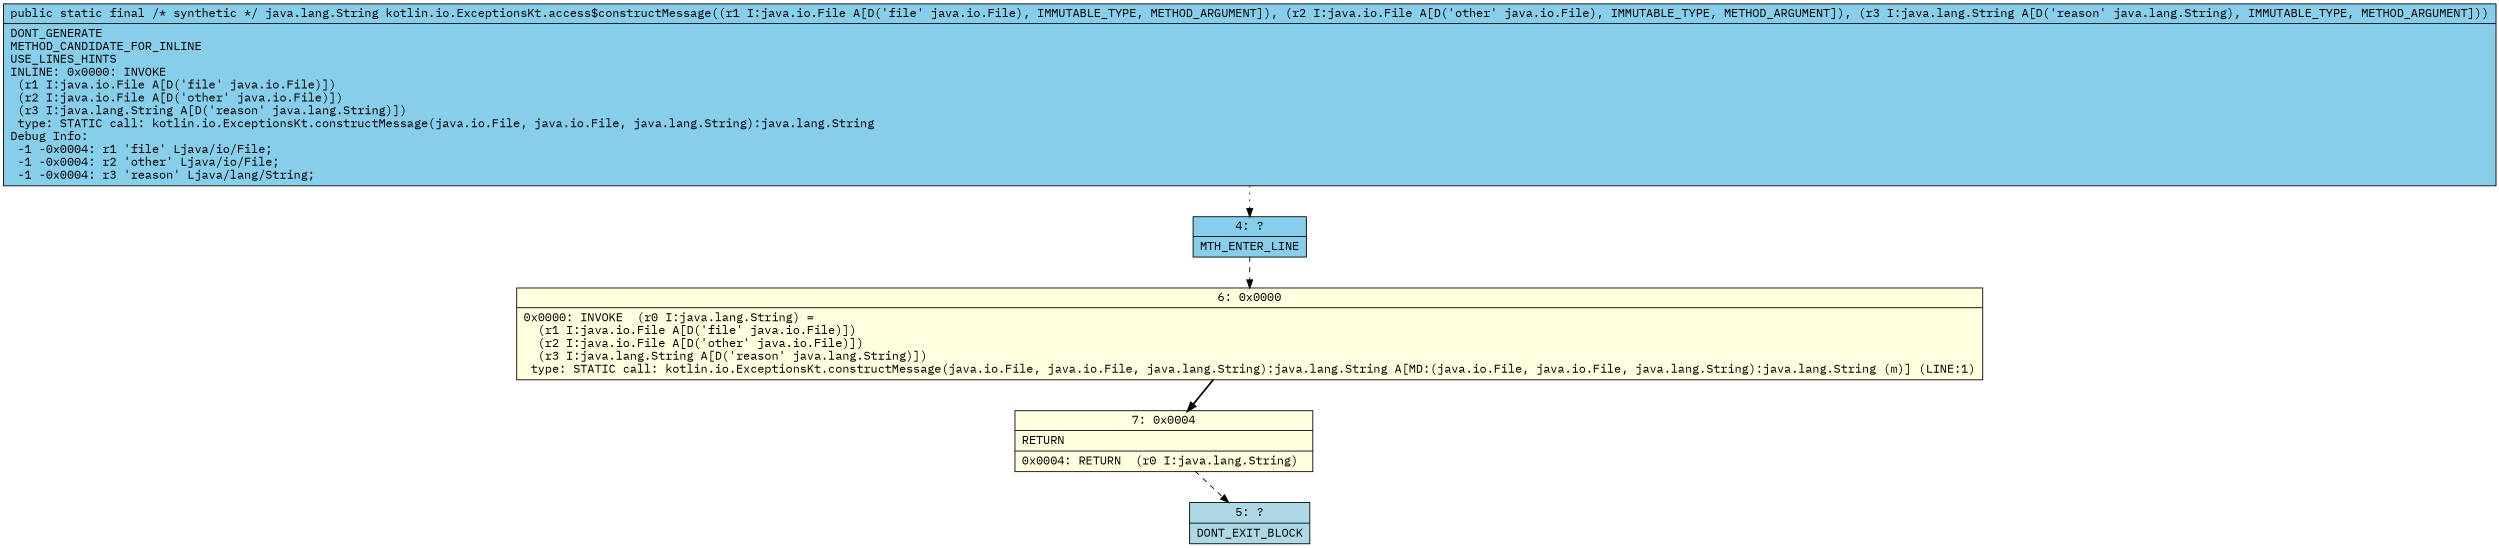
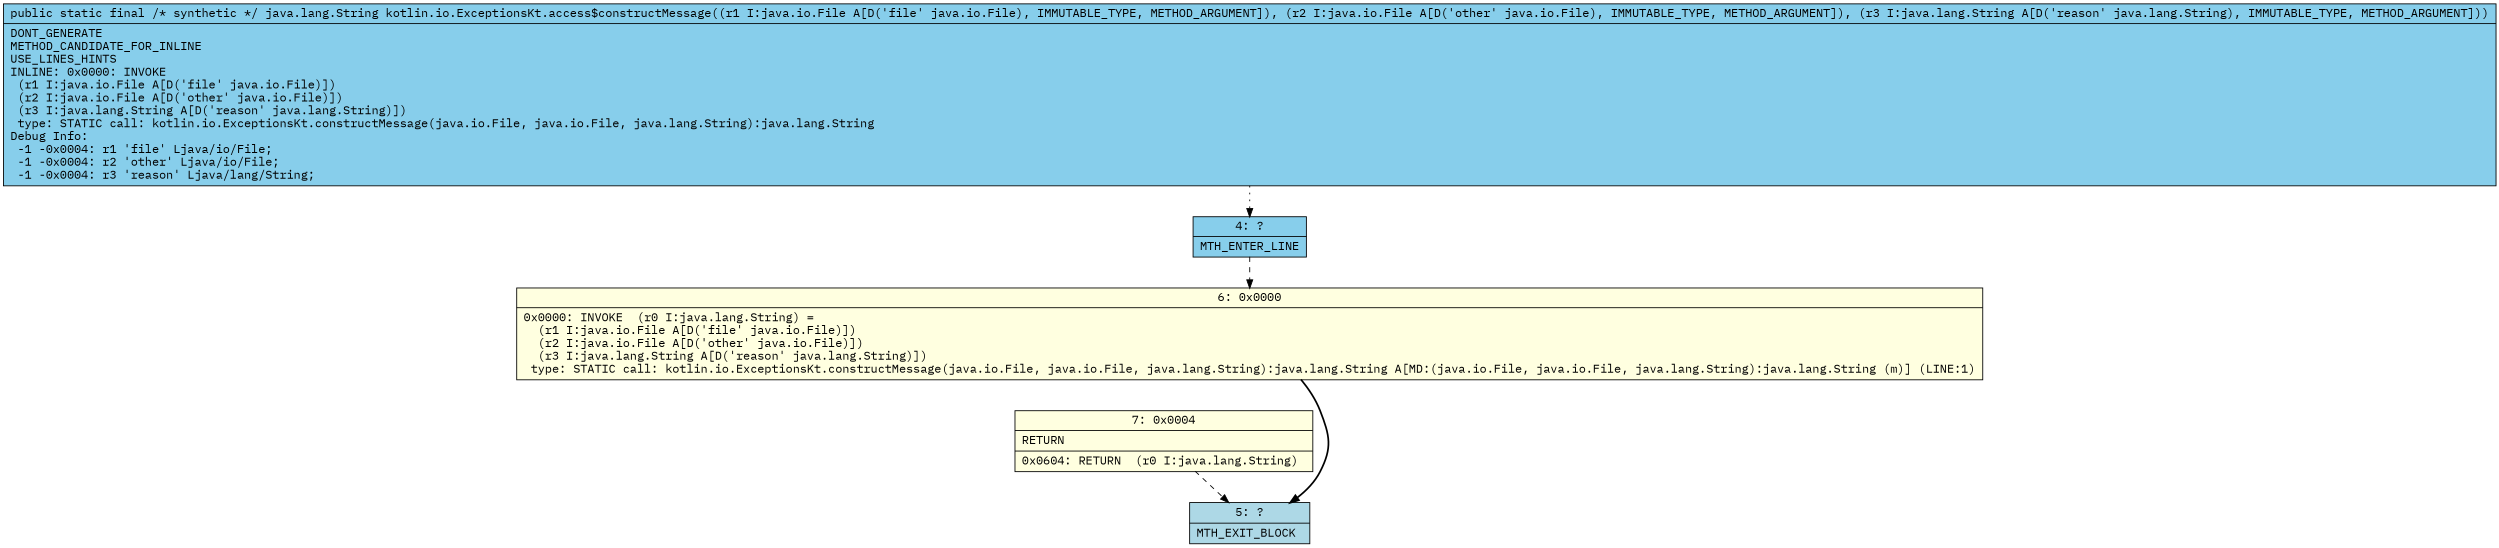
  digraph {
    fontname="IBM Plex Mono"
    node [fillcolor=skyblue fontname="IBM Plex Mono" shape=record style=filled]
    edge [fontname="IBM Plex Mono" style=dashed]
    n1 [label="{4\:\ ?|MTH_ENTER_LINE\l}"]
    n2 [fillcolor=lightyellow label="{6\:\ 0x0000|0x0000: INVOKE  (r0 I:java.lang.String) = \l  (r1 I:java.io.File A[D('file' java.io.File)])\l  (r2 I:java.io.File A[D('other' java.io.File)])\l  (r3 I:java.lang.String A[D('reason' java.lang.String)])\l type: STATIC call: kotlin.io.ExceptionsKt.constructMessage(java.io.File, java.io.File, java.lang.String):java.lang.String A[MD:(java.io.File, java.io.File, java.lang.String):java.lang.String (m)] (LINE:1)\l}"]
-   n3 [fillcolor=lightyellow label="{7\:\ 0x0004|RETURN\l|0x0004: RETURN  (r0 I:java.lang.String) \l}"]
-   n4 [fillcolor=lightblue label="{5\:\ ?|DONT_EXIT_BLOCK\l}"]
+   n3 [fillcolor=lightyellow label="{7\:\ 0x0004|RETURN\l|0x0604: RETURN  (r0 I:java.lang.String) \l}"]
+   n4 [fillcolor=lightblue label="{5\:\ ?|MTH_EXIT_BLOCK\l}"]
    n5 [label="{public static final \/* synthetic *\/ java.lang.String kotlin.io.ExceptionsKt.access$constructMessage((r1 I:java.io.File A[D('file' java.io.File), IMMUTABLE_TYPE, METHOD_ARGUMENT]), (r2 I:java.io.File A[D('other' java.io.File), IMMUTABLE_TYPE, METHOD_ARGUMENT]), (r3 I:java.lang.String A[D('reason' java.lang.String), IMMUTABLE_TYPE, METHOD_ARGUMENT]))  | DONT_GENERATE\lMETHOD_CANDIDATE_FOR_INLINE\lUSE_LINES_HINTS\lINLINE: 0x0000: INVOKE  \l  (r1 I:java.io.File A[D('file' java.io.File)])\l  (r2 I:java.io.File A[D('other' java.io.File)])\l  (r3 I:java.lang.String A[D('reason' java.lang.String)])\l type: STATIC call: kotlin.io.ExceptionsKt.constructMessage(java.io.File, java.io.File, java.lang.String):java.lang.String\lDebug Info:\l  \-1 \-0x0004: r1 'file' Ljava\/io\/File;\l  \-1 \-0x0004: r2 'other' Ljava\/io\/File;\l  \-1 \-0x0004: r3 'reason' Ljava\/lang\/String;\l}"]
    n1 -> n2
-   n2 -> n3 [style=bold]
+   n2 -> n4 [style=bold]
    n3 -> n4
    n5 -> n1 [style=dotted]
  }
